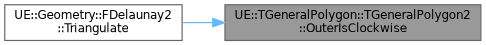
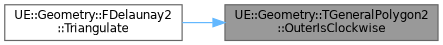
  digraph {
    rankdir=RL
    node [fontname=Helvetica fontsize=10 shape=box style=filled]
-   n1 [color=gray40 fillcolor=grey60 fontcolor=black height=0.2 label="UE::TGeneralPolygon::TGeneralPolygon2\l::OuterIsClockwise" width=0.4]
+   n1 [color=gray40 fillcolor=grey60 fontcolor=black height=0.2 label="UE::Geometry::TGeneralPolygon2\l::OuterIsClockwise" width=0.4]
    n2 [color=grey40 fillcolor=white height=0.2 label="UE::Geometry::FDelaunay2\l::Triangulate" width=0.4]
    n1 -> n2 [color=steelblue1 dir=back fontname=Helvetica fontsize=10 labelfontname=Helvetica labelfontsize=10 style=solid]
  }
